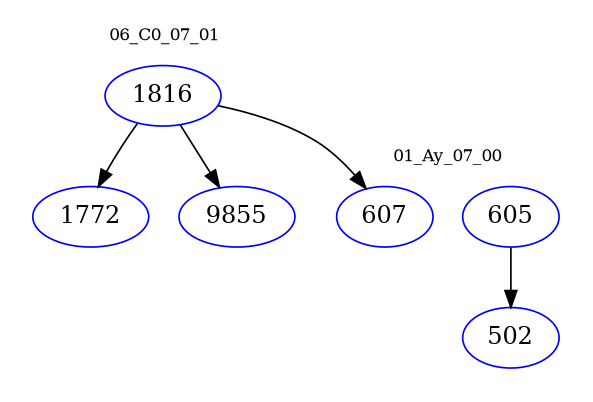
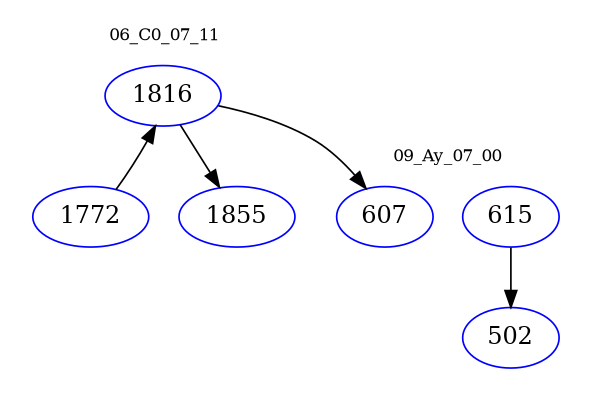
  digraph {
    node [color=blue]
    edge [color=black]
-   n1 [label=605]
+   n1 [label=615]
    n2 [label=502]
    n3 [label=607]
    n4 [label=1816]
    n5 [label=1772]
-   n6 [label=9855]
+   n6 [label=1855]
    subgraph cluster_1 {
      color=white
      fontsize=10
-     label="01_Ay_07_00"
+     label="09_Ay_07_00"
      n1
      n2
      n3
    }
    subgraph cluster_2 {
      color=white
      fontsize=10
-     label="06_C0_07_01"
+     label="06_C0_07_11"
      n4
      n5
      n6
    }
    n1 -> n2
    n4 -> n3
-   n4 -> n5
+   n5 -> n4
    n4 -> n6
  }
